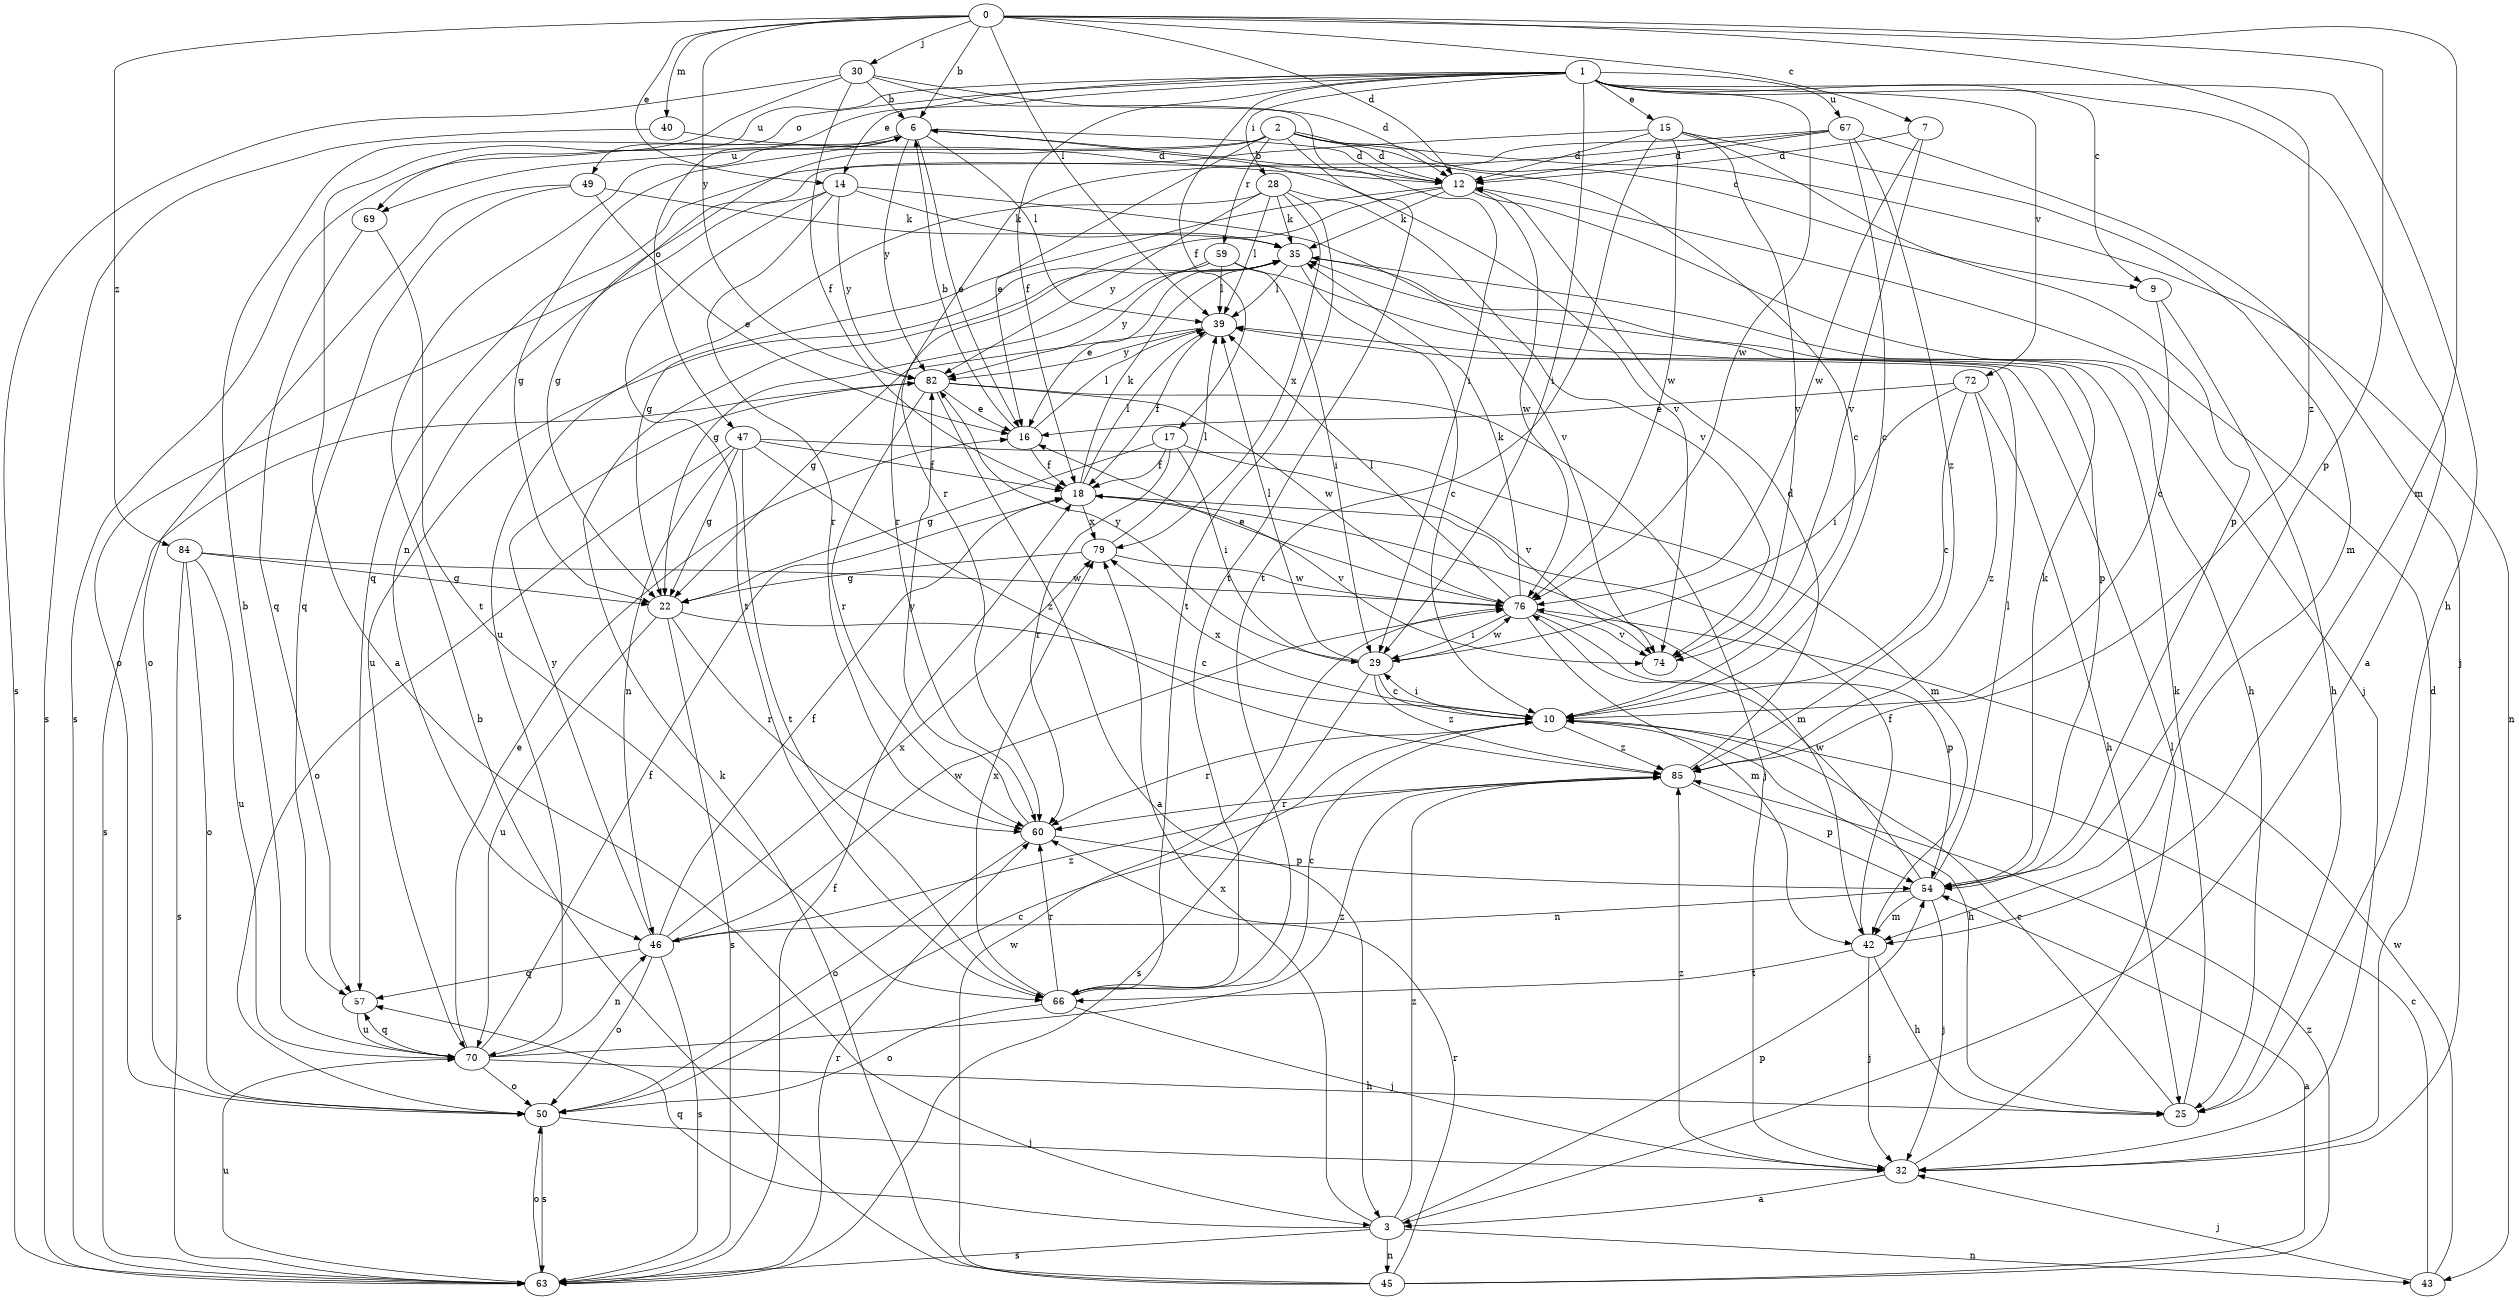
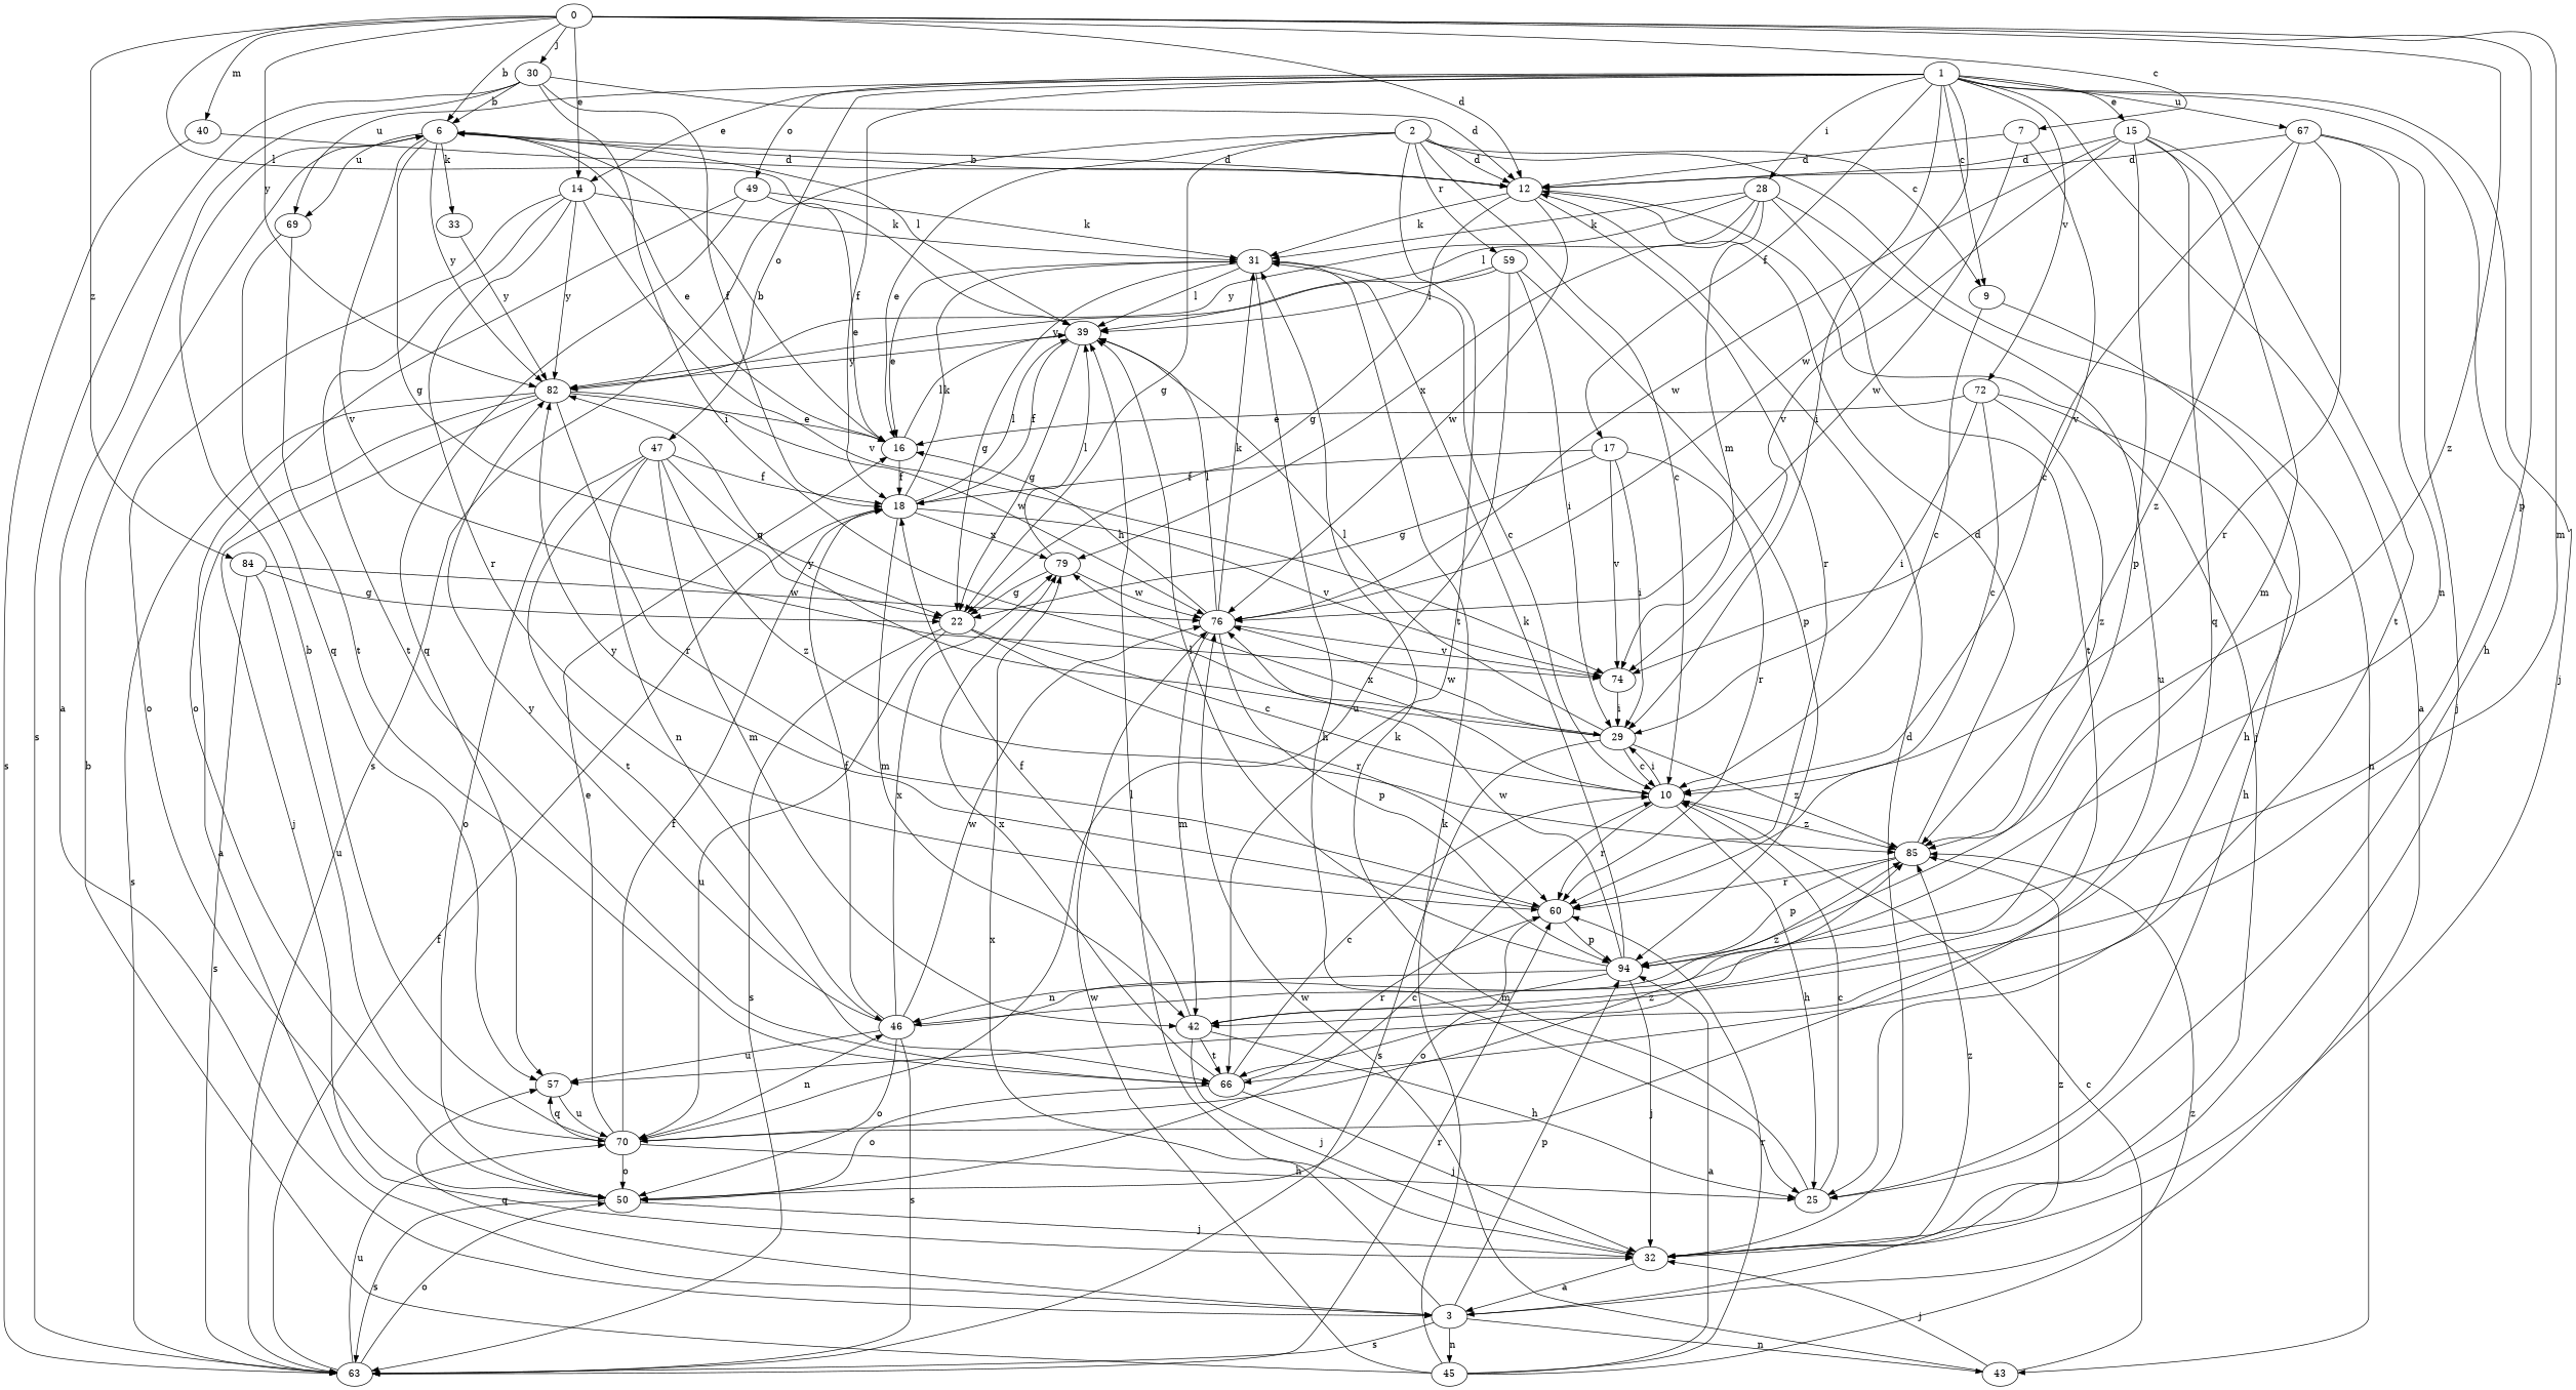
  strict digraph {
    0
    6
    7
    12
    14
    30
    39
    40
    42
-   54
+   54 [label=94]
    82
    84
    85
    69
    16
    22
+   33
    n18 [label=74]
    76
    32
    60
-   35
+   35 [label=31]
    66
    50
    3
    18
    29
    63
    25
    46
    70
    1
    9
    15
    17
    28
    47
    49
    67
    72
    43
    79
    45
    57
    10
    2
    59
    0 -> 6 [label=b]
    0 -> 7 [label=c]
    0 -> 12 [label=d]
    0 -> 14 [label=e]
    0 -> 30 [label=j]
    0 -> 39 [label=l]
    0 -> 40 [label=m]
    0 -> 42 [label=m]
    0 -> 54 [label=p]
    0 -> 82 [label=y]
    0 -> 84 [label=z]
    0 -> 85 [label=z]
    6 -> 12 [label=d]
    6 -> 39 [label=l]
    6 -> 82 [label=y]
    6 -> 69 [label=u]
    6 -> 16 [label=e]
    6 -> 22 [label=g]
+   6 -> 33 [label=k]
    6 -> n18 [label=v]
    7 -> 12 [label=d]
    7 -> n18 [label=v]
    7 -> 76 [label=w]
    12 -> 6 [label=b]
    12 -> 22 [label=g]
    12 -> 76 [label=w]
    12 -> 32 [label=j]
    12 -> 60 [label=r]
    12 -> 35 [label=k]
    14 -> 82 [label=y]
    14 -> n18 [label=v]
    14 -> 60 [label=r]
    14 -> 35 [label=k]
    14 -> 66 [label=t]
    14 -> 50 [label=o]
    30 -> 6 [label=b]
    30 -> 12 [label=d]
    30 -> 3 [label=a]
    30 -> 18 [label=f]
    30 -> 29 [label=i]
    30 -> 63 [label=s]
    39 -> 82 [label=y]
    39 -> 22 [label=g]
    39 -> 18 [label=f]
    40 -> 12 [label=d]
    40 -> 63 [label=s]
    42 -> 32 [label=j]
    42 -> 66 [label=t]
    42 -> 18 [label=f]
    42 -> 25 [label=h]
    54 -> 39 [label=l]
    54 -> 42 [label=m]
    54 -> 76 [label=w]
    54 -> 32 [label=j]
    54 -> 35 [label=k]
    54 -> 46 [label=n]
    82 -> 16 [label=e]
    82 -> 76 [label=w]
    82 -> 32 [label=j]
    82 -> 60 [label=r]
    82 -> 3 [label=a]
    82 -> 63 [label=s]
    84 -> 22 [label=g]
    84 -> 76 [label=w]
-   84 -> 50 [label=o]
    84 -> 63 [label=s]
    84 -> 70 [label=u]
    85 -> 12 [label=d]
    85 -> 54 [label=p]
    85 -> 60 [label=r]
    69 -> 66 [label=t]
    69 -> 57 [label=q]
    16 -> 6 [label=b]
    16 -> 39 [label=l]
    16 -> 18 [label=f]
    22 -> 60 [label=r]
    22 -> 63 [label=s]
    22 -> 70 [label=u]
    22 -> 10 [label=c]
+   33 -> 82 [label=y]
    76 -> 39 [label=l]
    76 -> 42 [label=m]
    76 -> 54 [label=p]
-   76 -> 16 [label=e]
+   76 -> 16 [label=h]
    76 -> n18 [label=v]
    76 -> 35 [label=k]
-   76 -> 29 [label=i]
+   n18 -> 29 [label=i]
    32 -> 12 [label=d]
    32 -> 39 [label=l]
    32 -> 85 [label=z]
    32 -> 3 [label=a]
    60 -> 54 [label=p]
    60 -> 82 [label=y]
    60 -> 50 [label=o]
    35 -> 39 [label=l]
    35 -> 16 [label=e]
    35 -> 22 [label=g]
    35 -> 25 [label=h]
    35 -> 10 [label=c]
    66 -> 32 [label=j]
    66 -> 60 [label=r]
    66 -> 50 [label=o]
    66 -> 79 [label=x]
    66 -> 10 [label=c]
    50 -> 32 [label=j]
    50 -> 63 [label=s]
    50 -> 10 [label=c]
    3 -> 54 [label=p]
    3 -> 85 [label=z]
    3 -> 63 [label=s]
    3 -> 43 [label=n]
    3 -> 79 [label=x]
    3 -> 45 [label=n]
    3 -> 57 [label=q]
    18 -> 39 [label=l]
    18 -> 42 [label=m]
    18 -> n18 [label=v]
    18 -> 35 [label=k]
    18 -> 79 [label=x]
    29 -> 39 [label=l]
    29 -> 82 [label=y]
    29 -> 85 [label=z]
    29 -> 76 [label=w]
    29 -> 63 [label=s]
    29 -> 10 [label=c]
    63 -> 60 [label=r]
    63 -> 50 [label=o]
    63 -> 18 [label=f]
    63 -> 70 [label=u]
    25 -> 35 [label=k]
    25 -> 10 [label=c]
    46 -> 82 [label=y]
    46 -> 85 [label=z]
    46 -> 76 [label=w]
    46 -> 50 [label=o]
    46 -> 18 [label=f]
    46 -> 63 [label=s]
    46 -> 79 [label=x]
-   46 -> 57 [label=q]
+   46 -> 57 [label=u]
    70 -> 6 [label=b]
    70 -> 85 [label=z]
    70 -> 16 [label=e]
    70 -> 50 [label=o]
    70 -> 18 [label=f]
    70 -> 25 [label=h]
    70 -> 46 [label=n]
    70 -> 57 [label=q]
    1 -> 14 [label=e]
    1 -> 69 [label=u]
    1 -> 76 [label=w]
+   1 -> 32 [label=j]
    1 -> 3 [label=a]
    1 -> 18 [label=f]
    1 -> 29 [label=i]
    1 -> 25 [label=h]
    1 -> 9 [label=c]
    1 -> 15 [label=e]
    1 -> 17 [label=f]
    1 -> 28 [label=i]
    1 -> 47 [label=o]
    1 -> 49 [label=o]
    1 -> 67 [label=u]
    1 -> 72 [label=v]
    9 -> 25 [label=h]
    9 -> 10 [label=c]
    15 -> 12 [label=d]
    15 -> 42 [label=m]
    15 -> 54 [label=p]
    15 -> n18 [label=v]
    15 -> 76 [label=w]
    15 -> 66 [label=t]
    15 -> 57 [label=q]
    17 -> 22 [label=g]
    17 -> n18 [label=v]
    17 -> 60 [label=r]
    17 -> 18 [label=f]
    17 -> 29 [label=i]
    28 -> 39 [label=l]
    28 -> 82 [label=y]
-   28 -> n18 [label=v]
+   28 -> n18 [label=m]
    28 -> 35 [label=k]
    28 -> 66 [label=t]
    28 -> 70 [label=u]
    28 -> 79 [label=x]
    47 -> 42 [label=m]
    47 -> 85 [label=z]
    47 -> 22 [label=g]
    47 -> 66 [label=t]
    47 -> 50 [label=o]
    47 -> 18 [label=f]
    47 -> 46 [label=n]
    49 -> 16 [label=e]
    49 -> 35 [label=k]
    49 -> 50 [label=o]
    49 -> 57 [label=q]
    67 -> 12 [label=d]
    67 -> 85 [label=z]
    67 -> 32 [label=j]
    67 -> 60 [label=r]
    67 -> 46 [label=n]
    67 -> 10 [label=c]
    72 -> 85 [label=z]
    72 -> 16 [label=e]
    72 -> 29 [label=i]
    72 -> 25 [label=h]
    72 -> 10 [label=c]
    43 -> 76 [label=w]
    43 -> 32 [label=j]
    43 -> 10 [label=c]
    79 -> 39 [label=l]
    79 -> 22 [label=g]
    79 -> 76 [label=w]
    45 -> 6 [label=b]
    45 -> 54 [label=a]
    45 -> 85 [label=z]
    45 -> 76 [label=w]
    45 -> 60 [label=r]
    45 -> 35 [label=k]
    57 -> 70 [label=u]
    10 -> 85 [label=z]
    10 -> 60 [label=r]
    10 -> 29 [label=i]
    10 -> 25 [label=h]
    10 -> 79 [label=x]
    2 -> 12 [label=d]
    2 -> 16 [label=e]
    2 -> 22 [label=g]
    2 -> 66 [label=t]
    2 -> 63 [label=s]
    2 -> 9 [label=c]
    2 -> 43 [label=n]
    2 -> 10 [label=c]
    2 -> 59 [label=r]
    59 -> 39 [label=l]
    59 -> 54 [label=p]
    59 -> 82 [label=y]
    59 -> 29 [label=i]
    59 -> 70 [label=u]
  }
